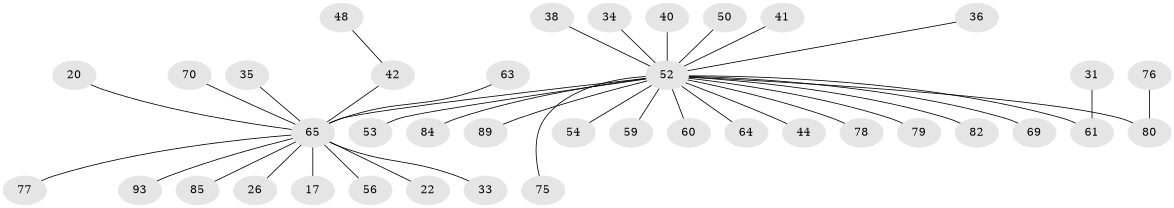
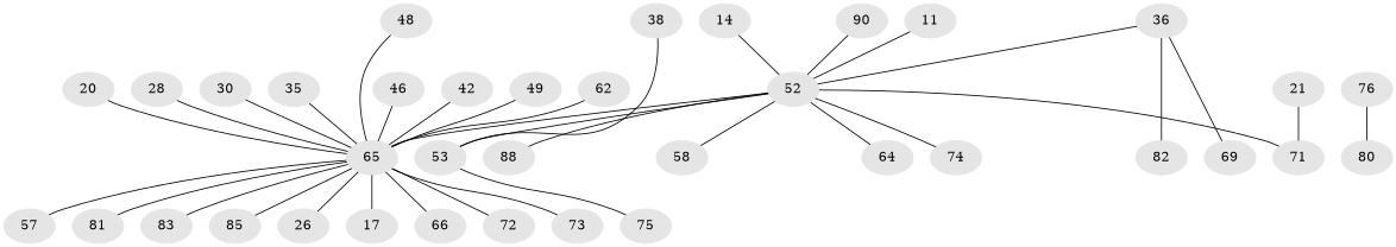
  graph {
    node [color=gray90 style=filled]
    52 [super="+14+33+32+29+37+2"]
    65 [super="+22+25+3"]
    53
-   58 [super="+16" label=54]
-   59
-   60
+   58 [super="+16"]
    64
    69 [super="+47"]
-   71 [label=61]
-   74 [label=44]
+   71
+   74
    75
-   78
-   79 [super="+61"]
    80 [super="+26+56+57"]
    82 [super="+67"]
-   84 [super="+43+54"]
-   89
-   11 [label=41]
-   66 [super="+35+62" label=56]
-   72 [label=22]
-   73 [super="+51" label=33]
-   77
-   83 [super="+45" label=93]
+   84 [super="+43+54" label=88]
+   11
+   66 [super="+35+62"]
+   72
+   73 [super="+51"]
+   77 [label=57]
+   81 [super="+68"]
+   83 [super="+45"]
    85 [super="+55"]
    n26 [label=26]
    n27 [label=17]
    20
-   30 [super="+19" label=70]
-   31
-   34
+   28 [super="+6"]
+   30 [super="+19"]
+   31 [label=21]
+   34 [label=14]
    36
    38
    n35 [label=35]
-   40
    42 [super="+8"]
+   46
    48
-   50
-   63
+   49
+   50 [label=90]
+   63 [label=62]
    76
    52 -- 65 [weight=4]
    52 -- 53
    52 -- 58
-   52 -- 59
-   52 -- 60
    52 -- 64
-   52 -- 69
+   36 -- 69
    52 -- 71
    52 -- 74
-   52 -- 75
-   52 -- 78
-   52 -- 79
-   52 -- 80
-   52 -- 82
+   53 -- 75
+   36 -- 82
    52 -- 84
-   52 -- 89
    65 -- 66
    65 -- 72
    65 -- 73
    65 -- 77
+   65 -- 81
    65 -- 83
    65 -- 85
    65 -- n26
    65 -- n27
    11 -- 52
    20 -- 65
+   28 -- 65
    30 -- 65
    31 -- 71
    34 -- 52
    36 -- 52
-   38 -- 52
+   38 -- 53
    n35 -- 65
-   40 -- 52
    42 -- 65
-   48 -- 42
+   46 -- 65
+   48 -- 65
+   49 -- 65
    50 -- 52
    63 -- 65
    76 -- 80
  }
